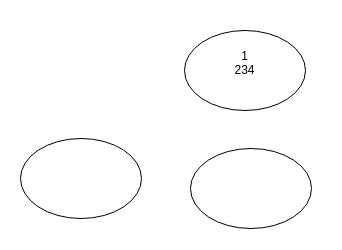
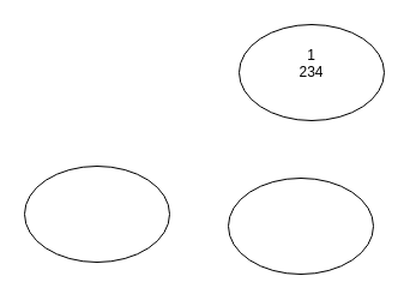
  <mxCell id="0" />
  <mxCell id="1" parent="0" />
  <mxCell id="2" value="" style="ellipse;whiteSpace=wrap;html=1;" vertex="1" parent="1"><mxGeometry x="20" y="138" width="121" height="80" as="geometry" /></mxCell>
  <mxCell id="3" value="" style="ellipse;whiteSpace=wrap;html=1;" vertex="1" parent="1"><mxGeometry x="190" y="148" width="121" height="80" as="geometry" /></mxCell>
- <mxCell id="4" value="1&lt;div&gt;234&lt;/div&gt;&lt;div&gt;&lt;br&gt;&lt;/div&gt;" style="ellipse;whiteSpace=wrap;html=1;" vertex="1" parent="1"><mxGeometry x="184" y="30" width="121" height="80" as="geometry" /></mxCell>
+ <mxCell id="4" value="1&lt;div&gt;234&lt;/div&gt;&lt;div&gt;&lt;br&gt;&lt;/div&gt;" style="ellipse;whiteSpace=wrap;html=1;" vertex="1" parent="1"><mxGeometry x="199" y="20" width="121" height="80" as="geometry" /></mxCell>
